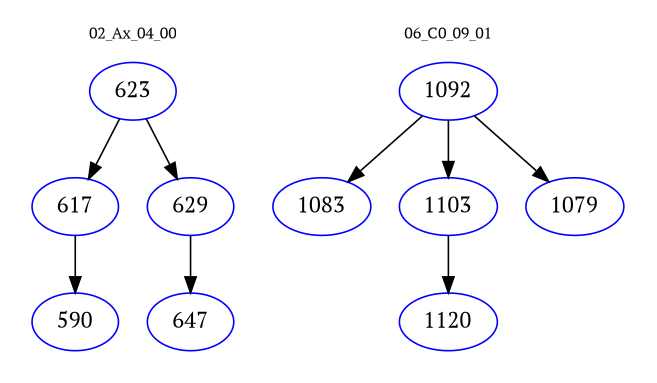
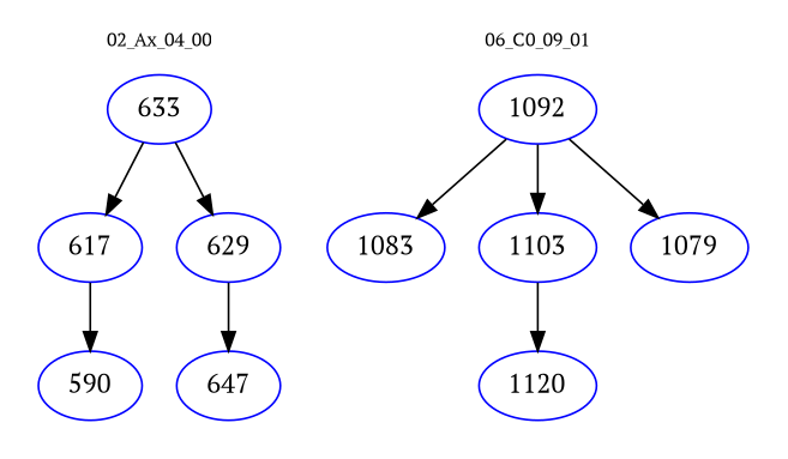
  digraph {
    fontname="PT Serif"
    node [color=blue fontname="PT Serif"]
    edge [color=black fontname="PT Serif"]
-   n1 [label=623]
+   n1 [label=633]
    n2 [label=617]
    n3 [label=629]
    n4 [label=590]
    n5 [label=647]
    n6 [label=1092]
    n7 [label=1083]
    n8 [label=1103]
    n9 [label=1079]
    n10 [label=1120]
    subgraph cluster_1 {
      color=white
      fontsize=10
      label="02_Ax_04_00"
      n1
      n2
      n3
      n4
      n5
    }
    subgraph cluster_2 {
      color=white
      fontsize=10
      label="06_C0_09_01"
      n6
      n7
      n8
      n9
      n10
    }
    n1 -> n2
    n1 -> n3
    n2 -> n4
    n3 -> n5
    n6 -> n7
    n6 -> n8
    n6 -> n9
    n8 -> n10
  }
